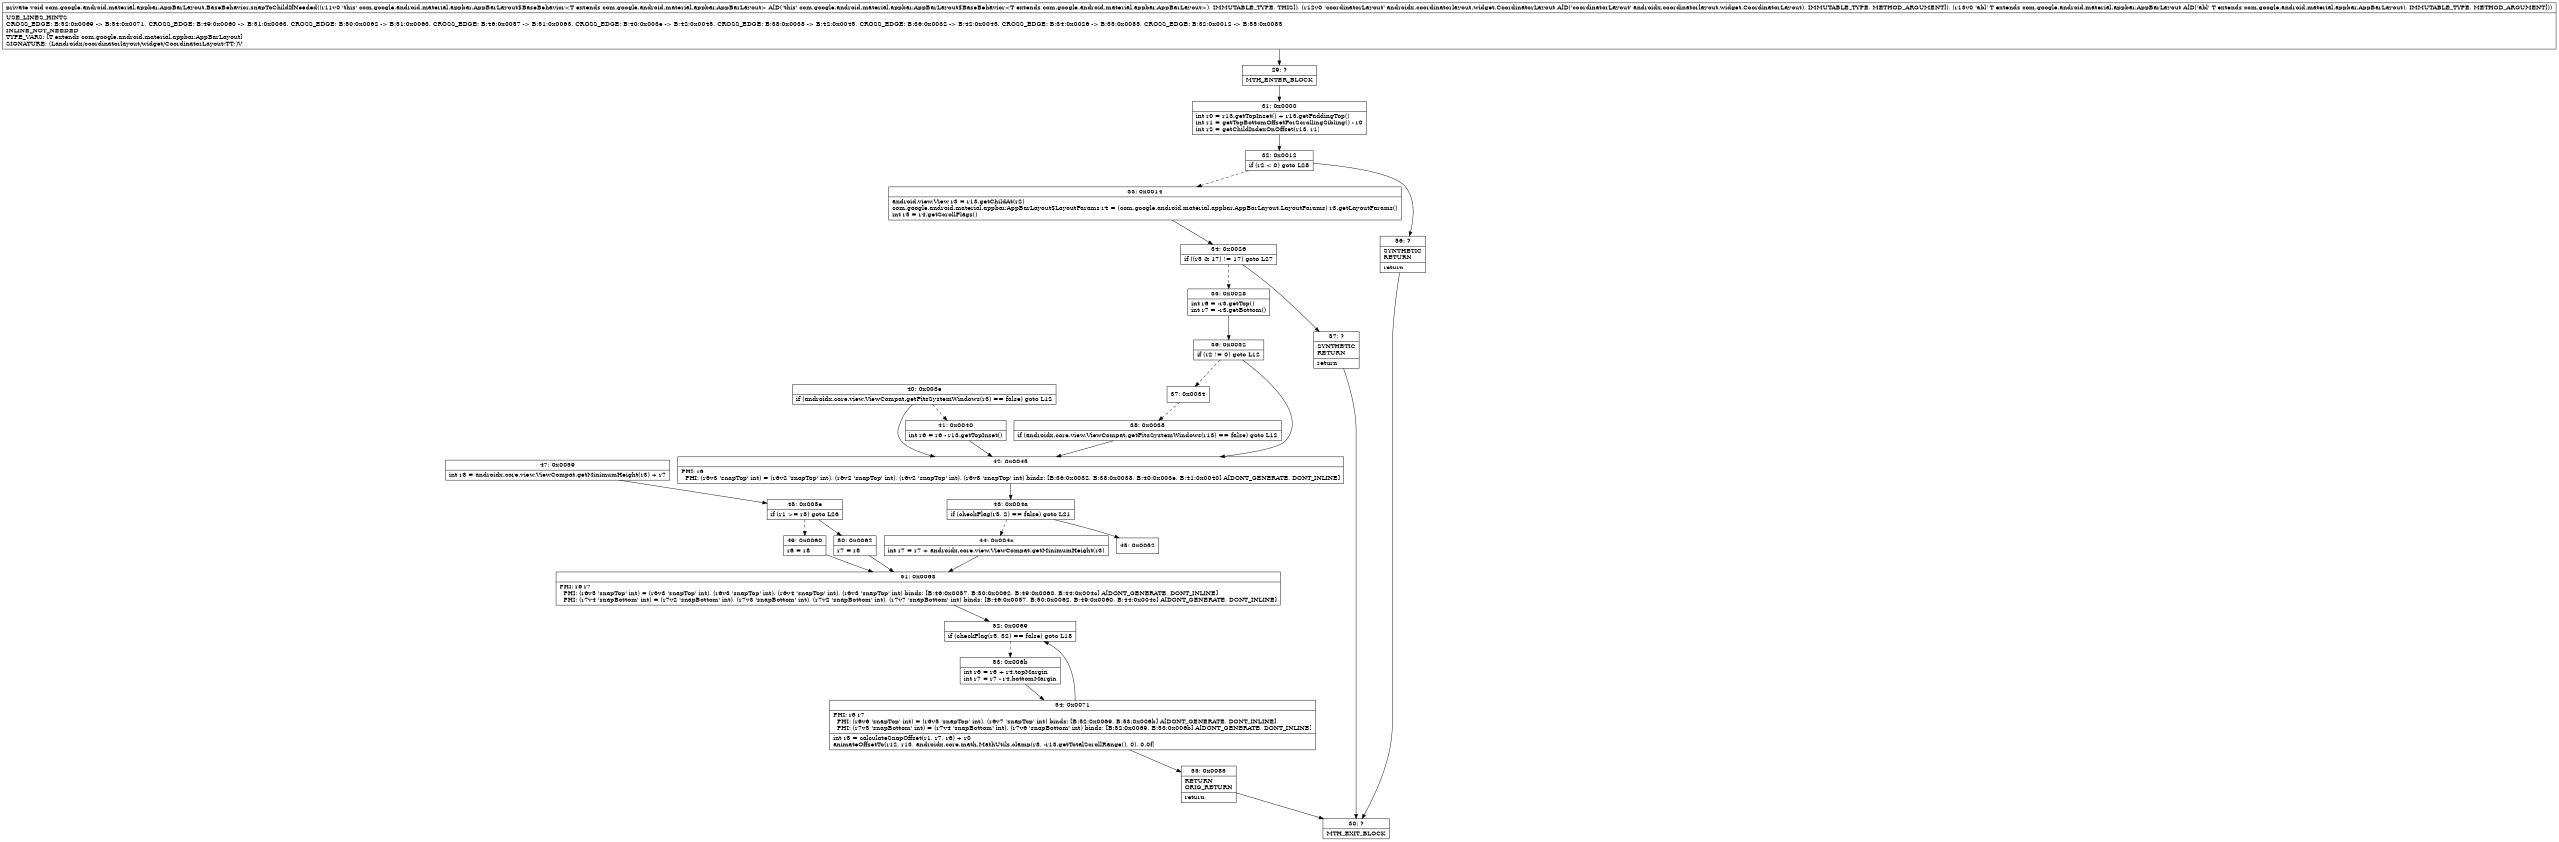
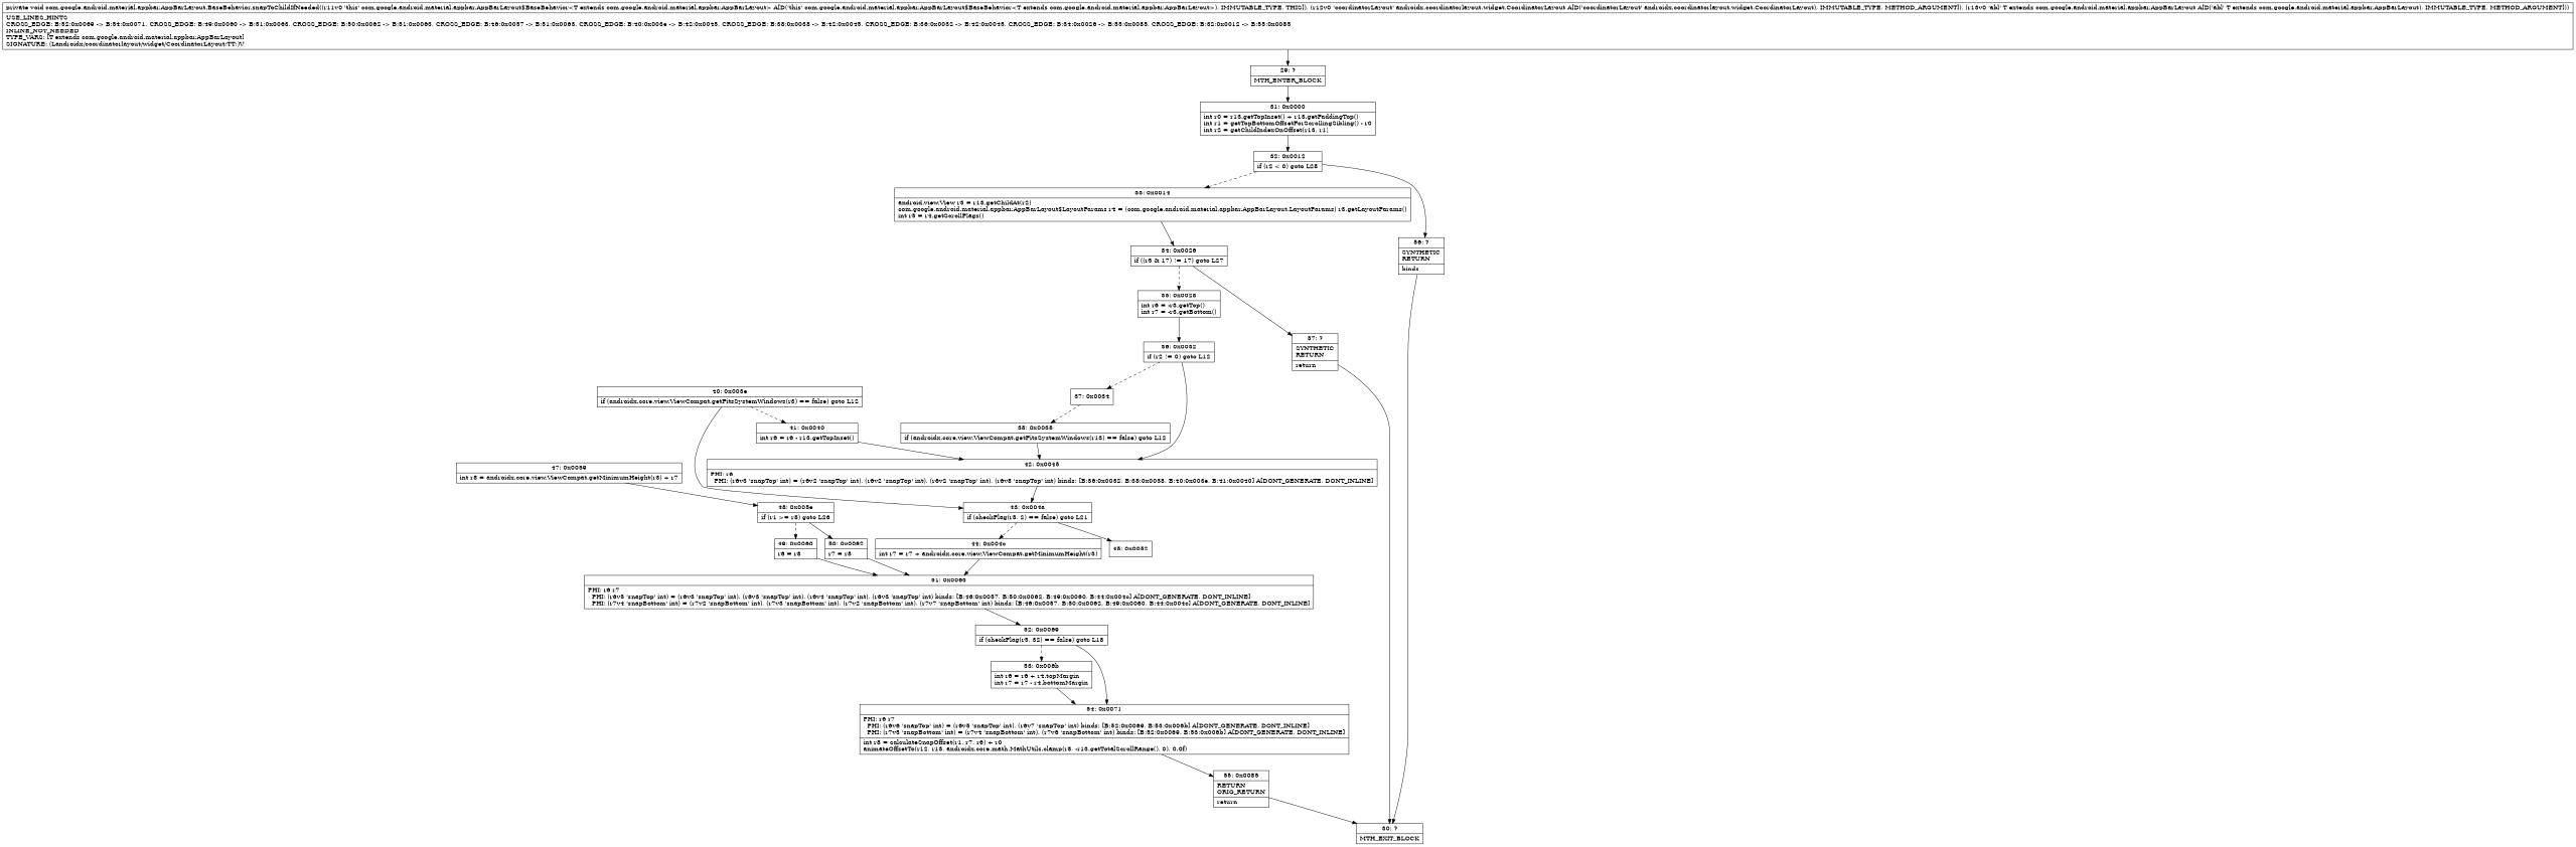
  digraph {
    node [shape=record]
    n1 [label="{29\:\ ?|MTH_ENTER_BLOCK\l}"]
    n2 [label="{31\:\ 0x0000|int r0 = r13.getTopInset() + r13.getPaddingTop()\lint r1 = getTopBottomOffsetForScrollingSibling() \- r0\lint r2 = getChildIndexOnOffset(r13, r1)\l}"]
    n3 [label="{32\:\ 0x0012|if (r2 \< 0) goto L28\l}"]
    n4 [label="{33\:\ 0x0014|android.view.View r3 = r13.getChildAt(r2)\lcom.google.android.material.appbar.AppBarLayout$LayoutParams r4 = (com.google.android.material.appbar.AppBarLayout.LayoutParams) r3.getLayoutParams()\lint r5 = r4.getScrollFlags()\l}"]
-   n5 [label="{56\:\ ?|SYNTHETIC\lRETURN\l|return\l}"]
+   n5 [label="{56\:\ ?|SYNTHETIC\lRETURN\l|binds\l}"]
    n6 [label="{34\:\ 0x0026|if ((r5 & 17) != 17) goto L27\l}"]
    n7 [label="{30\:\ ?|MTH_EXIT_BLOCK\l}"]
    n8 [label="{35\:\ 0x0028|int r6 = \-r3.getTop()\lint r7 = \-r3.getBottom()\l}"]
    n9 [label="{57\:\ ?|SYNTHETIC\lRETURN\l|return\l}"]
    n10 [label="{36\:\ 0x0032|if (r2 != 0) goto L12\l}"]
    n11 [label="{37\:\ 0x0034}"]
    n12 [label="{42\:\ 0x0045|PHI: r6 \l  PHI: (r6v3 'snapTop' int) = (r6v2 'snapTop' int), (r6v2 'snapTop' int), (r6v2 'snapTop' int), (r6v8 'snapTop' int) binds: [B:36:0x0032, B:38:0x0038, B:40:0x003e, B:41:0x0040] A[DONT_GENERATE, DONT_INLINE]\l}"]
    n13 [label="{38\:\ 0x0038|if (androidx.core.view.ViewCompat.getFitsSystemWindows(r13) == false) goto L12\l}"]
    n14 [label="{43\:\ 0x004a|if (checkFlag(r5, 2) == false) goto L21\l}"]
    n15 [label="{40\:\ 0x003e|if (androidx.core.view.ViewCompat.getFitsSystemWindows(r3) == false) goto L12\l}"]
    n16 [label="{41\:\ 0x0040|int r6 = r6 \- r13.getTopInset()\l}"]
    n17 [label="{44\:\ 0x004c|int r7 = r7 + androidx.core.view.ViewCompat.getMinimumHeight(r3)\l}"]
    n18 [label="{45\:\ 0x0052}"]
    n19 [label="{51\:\ 0x0063|PHI: r6 r7 \l  PHI: (r6v5 'snapTop' int) = (r6v3 'snapTop' int), (r6v3 'snapTop' int), (r6v4 'snapTop' int), (r6v3 'snapTop' int) binds: [B:46:0x0057, B:50:0x0062, B:49:0x0060, B:44:0x004c] A[DONT_GENERATE, DONT_INLINE]\l  PHI: (r7v4 'snapBottom' int) = (r7v2 'snapBottom' int), (r7v3 'snapBottom' int), (r7v2 'snapBottom' int), (r7v7 'snapBottom' int) binds: [B:46:0x0057, B:50:0x0062, B:49:0x0060, B:44:0x004c] A[DONT_GENERATE, DONT_INLINE]\l}"]
    n20 [label="{52\:\ 0x0069|if (checkFlag(r5, 32) == false) goto L18\l}"]
    n21 [label="{53\:\ 0x006b|int r6 = r6 + r4.topMargin\lint r7 = r7 \- r4.bottomMargin\l}"]
    n22 [label="{54\:\ 0x0071|PHI: r6 r7 \l  PHI: (r6v6 'snapTop' int) = (r6v5 'snapTop' int), (r6v7 'snapTop' int) binds: [B:52:0x0069, B:53:0x006b] A[DONT_GENERATE, DONT_INLINE]\l  PHI: (r7v5 'snapBottom' int) = (r7v4 'snapBottom' int), (r7v6 'snapBottom' int) binds: [B:52:0x0069, B:53:0x006b] A[DONT_GENERATE, DONT_INLINE]\l|int r8 = calculateSnapOffset(r1, r7, r6) + r0\lanimateOffsetTo(r12, r13, androidx.core.math.MathUtils.clamp(r8, \-r13.getTotalScrollRange(), 0), 0.0f)\l}"]
    n23 [label="{55\:\ 0x0085|RETURN\lORIG_RETURN\l|return\l}"]
    n24 [label="{47\:\ 0x0059|int r8 = androidx.core.view.ViewCompat.getMinimumHeight(r3) + r7\l}"]
    n25 [label="{48\:\ 0x005e|if (r1 \>= r8) goto L26\l}"]
    n26 [label="{49\:\ 0x0060|r6 = r8\l}"]
    n27 [label="{50\:\ 0x0062|r7 = r8\l}"]
    n28 [label="{private void com.google.android.material.appbar.AppBarLayout.BaseBehavior.snapToChildIfNeeded((r11v0 'this' com.google.android.material.appbar.AppBarLayout$BaseBehavior\<T extends com.google.android.material.appbar.AppBarLayout\> A[D('this' com.google.android.material.appbar.AppBarLayout$BaseBehavior\<T extends com.google.android.material.appbar.AppBarLayout\>), IMMUTABLE_TYPE, THIS]), (r12v0 'coordinatorLayout' androidx.coordinatorlayout.widget.CoordinatorLayout A[D('coordinatorLayout' androidx.coordinatorlayout.widget.CoordinatorLayout), IMMUTABLE_TYPE, METHOD_ARGUMENT]), (r13v0 'abl' T extends com.google.android.material.appbar.AppBarLayout A[D('abl' T extends com.google.android.material.appbar.AppBarLayout), IMMUTABLE_TYPE, METHOD_ARGUMENT]))  | USE_LINES_HINTS\lCROSS_EDGE: B:52:0x0069 \-\> B:54:0x0071, CROSS_EDGE: B:49:0x0060 \-\> B:51:0x0063, CROSS_EDGE: B:50:0x0062 \-\> B:51:0x0063, CROSS_EDGE: B:46:0x0057 \-\> B:51:0x0063, CROSS_EDGE: B:40:0x003e \-\> B:42:0x0045, CROSS_EDGE: B:38:0x0038 \-\> B:42:0x0045, CROSS_EDGE: B:36:0x0032 \-\> B:42:0x0045, CROSS_EDGE: B:34:0x0026 \-\> B:55:0x0085, CROSS_EDGE: B:32:0x0012 \-\> B:55:0x0085\lINLINE_NOT_NEEDED\lTYPE_VARS: [T extends com.google.android.material.appbar.AppBarLayout]\lSIGNATURE: (Landroidx\/coordinatorlayout\/widget\/CoordinatorLayout;TT;)V\l}"]
    n1 -> n2
    n2 -> n3
    n3 -> n4 [style=dashed]
    n3 -> n5
    n4 -> n6
    n5 -> n7
    n6 -> n8 [style=dashed]
    n6 -> n9
    n8 -> n10
    n9 -> n7
    n10 -> n11 [style=dashed]
    n10 -> n12
    n11 -> n13 [style=dashed]
    n12 -> n14
    n13 -> n12
    n14 -> n17 [style=dashed]
    n14 -> n18
-   n15 -> n12
+   n15 -> n14
    n15 -> n16 [style=dashed]
    n16 -> n12
    n17 -> n19
    n19 -> n20
    n20 -> n21 [style=dashed]
-   n22 -> n20
+   n20 -> n22
    n21 -> n22
    n22 -> n23
    n23 -> n7
    n24 -> n25
    n25 -> n26 [style=dashed]
    n25 -> n27
    n26 -> n19
    n27 -> n19
    n28 -> n1
  }
